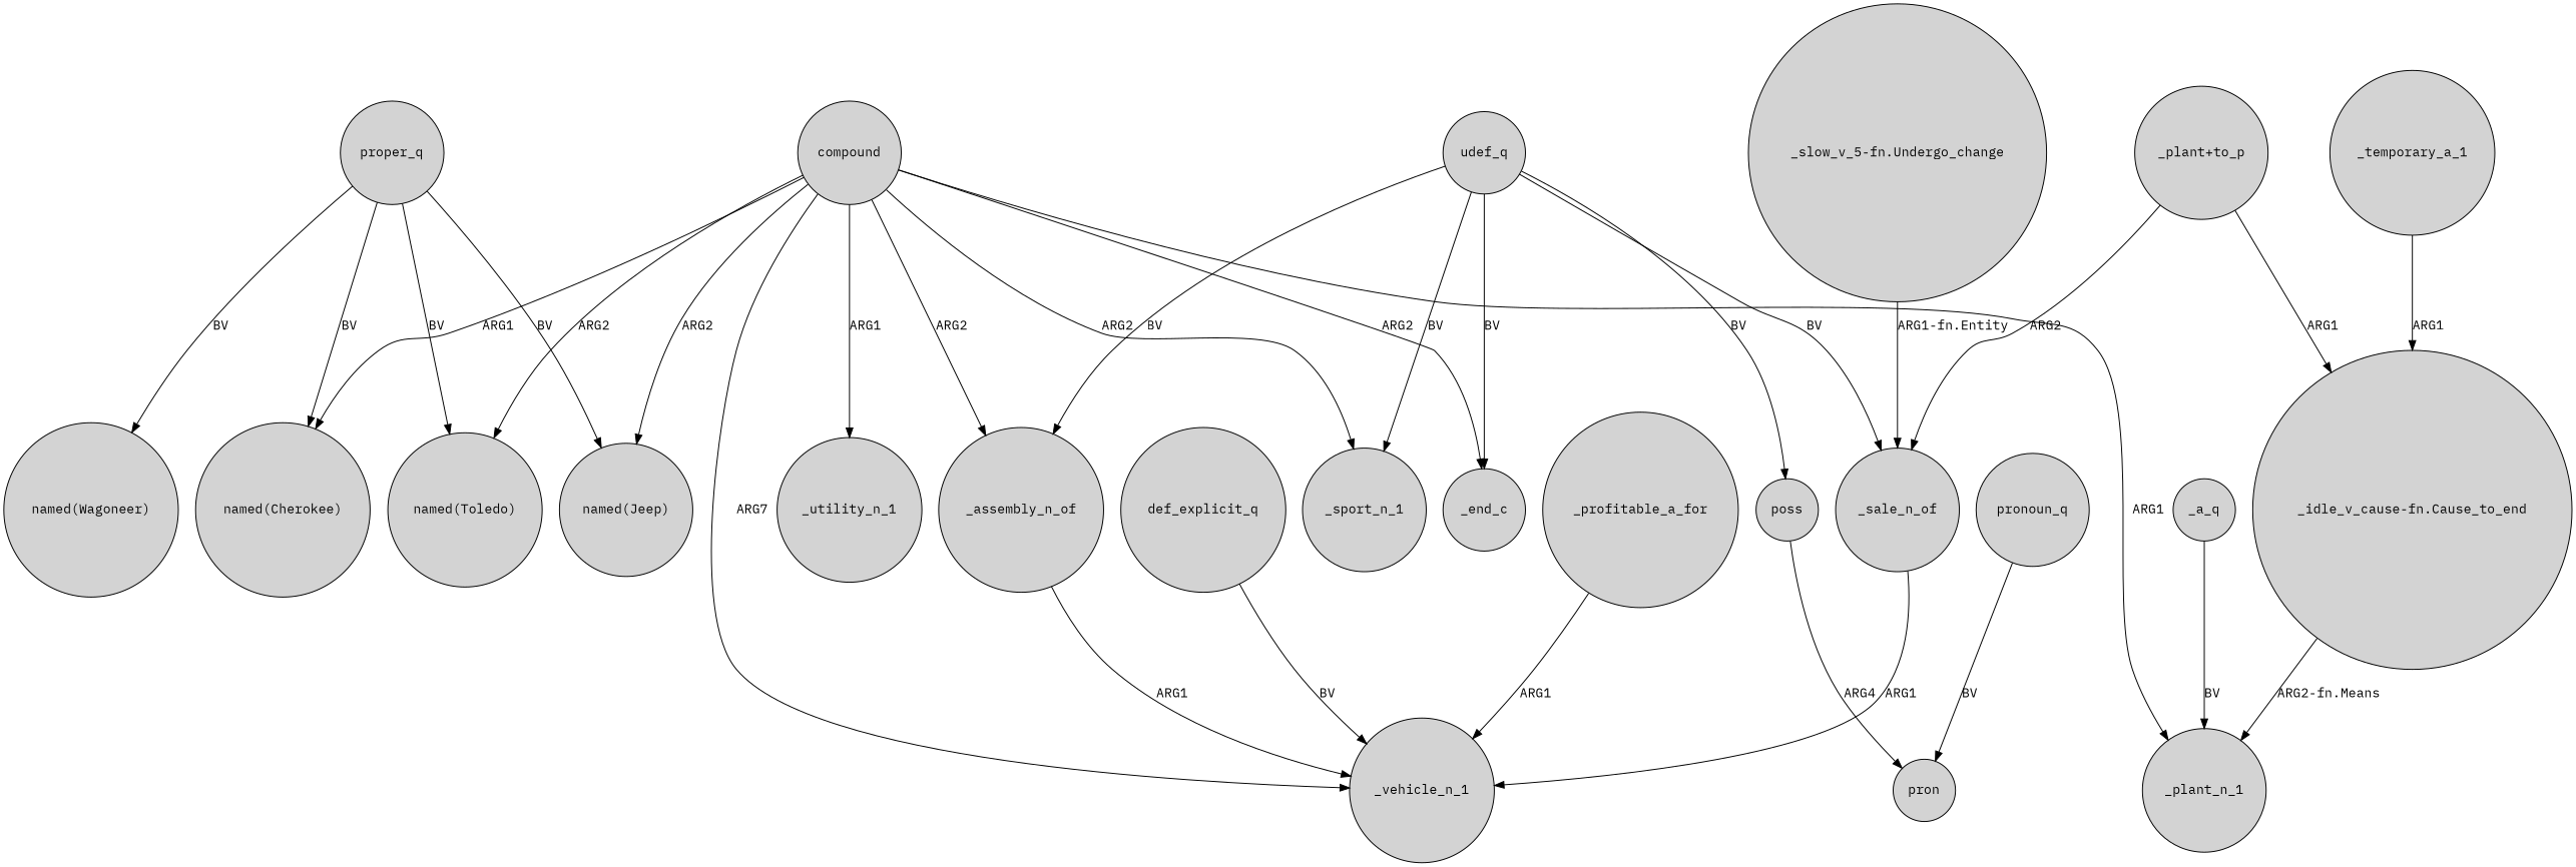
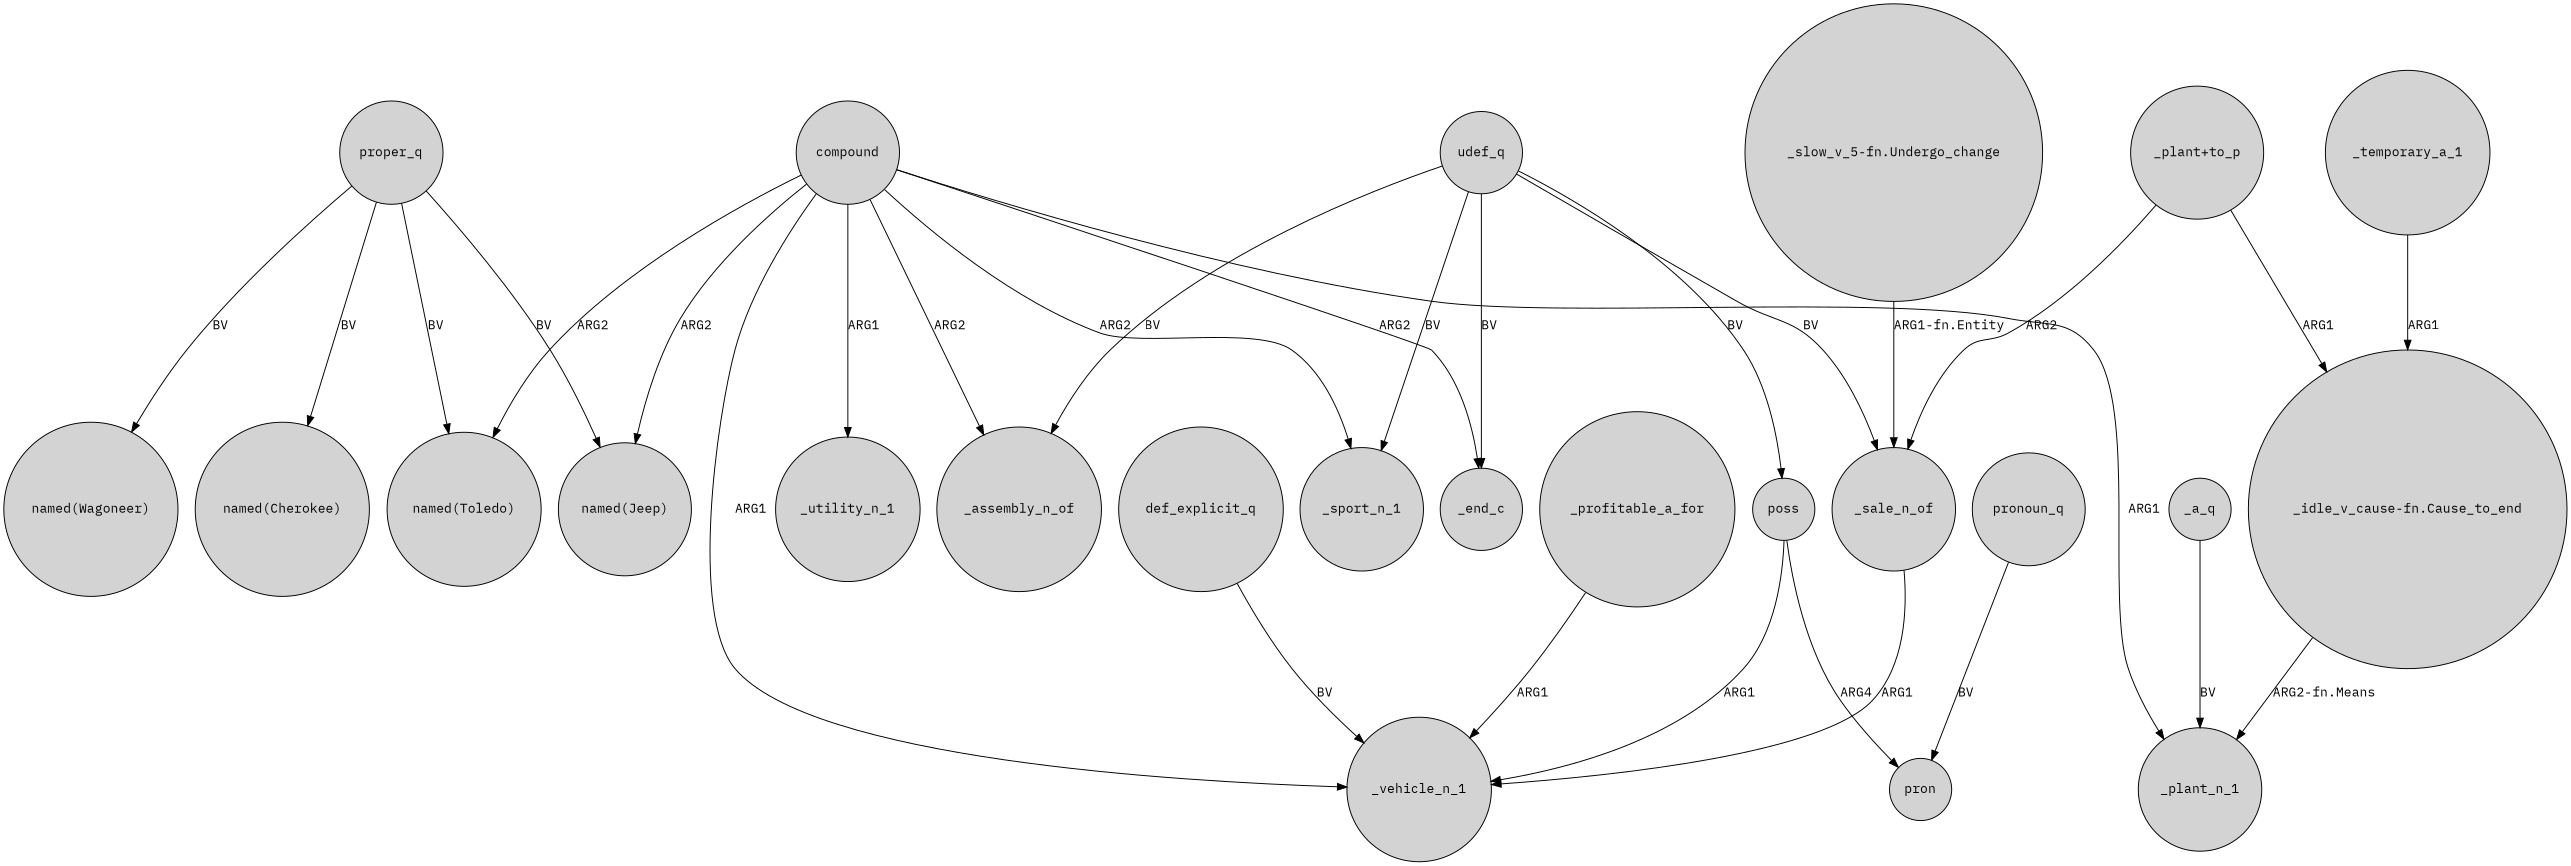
  digraph {
    fontname="IBM Plex Mono"
    node [fontname="IBM Plex Mono" shape=circle style=filled]
    edge [fontname="IBM Plex Mono"]
    proper_q
    "named(Wagoneer)"
    "named(Cherokee)"
    "named(Toledo)"
    "named(Jeep)"
    udef_q
    _assembly_n_of
    _sale_n_of
    _sport_n_1
    n10 [label=_end_c]
    poss
    _vehicle_n_1
    "_idle_v_cause-fn.Cause_to_end"
    _plant_n_1
    compound
    _utility_n_1
    pron
    _a_q
    def_explicit_q
    n20 [label="_plant+to_p"]
    pronoun_q
    _profitable_a_for
    n23 [label="_slow_v_5-fn.Undergo_change"]
    _temporary_a_1
    proper_q -> "named(Wagoneer)" [label=BV]
    proper_q -> "named(Cherokee)" [label=BV]
    proper_q -> "named(Toledo)" [label=BV]
    proper_q -> "named(Jeep)" [label=BV]
    udef_q -> _assembly_n_of [label=BV]
    udef_q -> _sale_n_of [label=BV]
    udef_q -> _sport_n_1 [label=BV]
    udef_q -> n10 [label=BV]
    udef_q -> poss [label=BV]
    _sale_n_of -> _vehicle_n_1 [label=ARG1]
-   _assembly_n_of -> _vehicle_n_1 [label=ARG1]
+   poss -> _vehicle_n_1 [label=ARG1]
    poss -> pron [label=ARG4]
    "_idle_v_cause-fn.Cause_to_end" -> _plant_n_1 [label="ARG2-fn.Means"]
-   compound -> "named(Cherokee)" [label=ARG1]
    compound -> "named(Toledo)" [label=ARG2]
    compound -> "named(Jeep)" [label=ARG2]
    compound -> _assembly_n_of [label=ARG2]
    compound -> _sport_n_1 [label=ARG2]
    compound -> n10 [label=ARG2]
-   compound -> _vehicle_n_1 [label=ARG7]
+   compound -> _vehicle_n_1 [label=ARG1]
    compound -> _plant_n_1 [label=ARG1]
    compound -> _utility_n_1 [label=ARG1]
    _a_q -> _plant_n_1 [label=BV]
    def_explicit_q -> _vehicle_n_1 [label=BV]
    n20 -> _sale_n_of [label=ARG2]
    n20 -> "_idle_v_cause-fn.Cause_to_end" [label=ARG1]
    pronoun_q -> pron [label=BV]
    _profitable_a_for -> _vehicle_n_1 [label=ARG1]
    n23 -> _sale_n_of [label="ARG1-fn.Entity"]
    _temporary_a_1 -> "_idle_v_cause-fn.Cause_to_end" [label=ARG1]
  }
